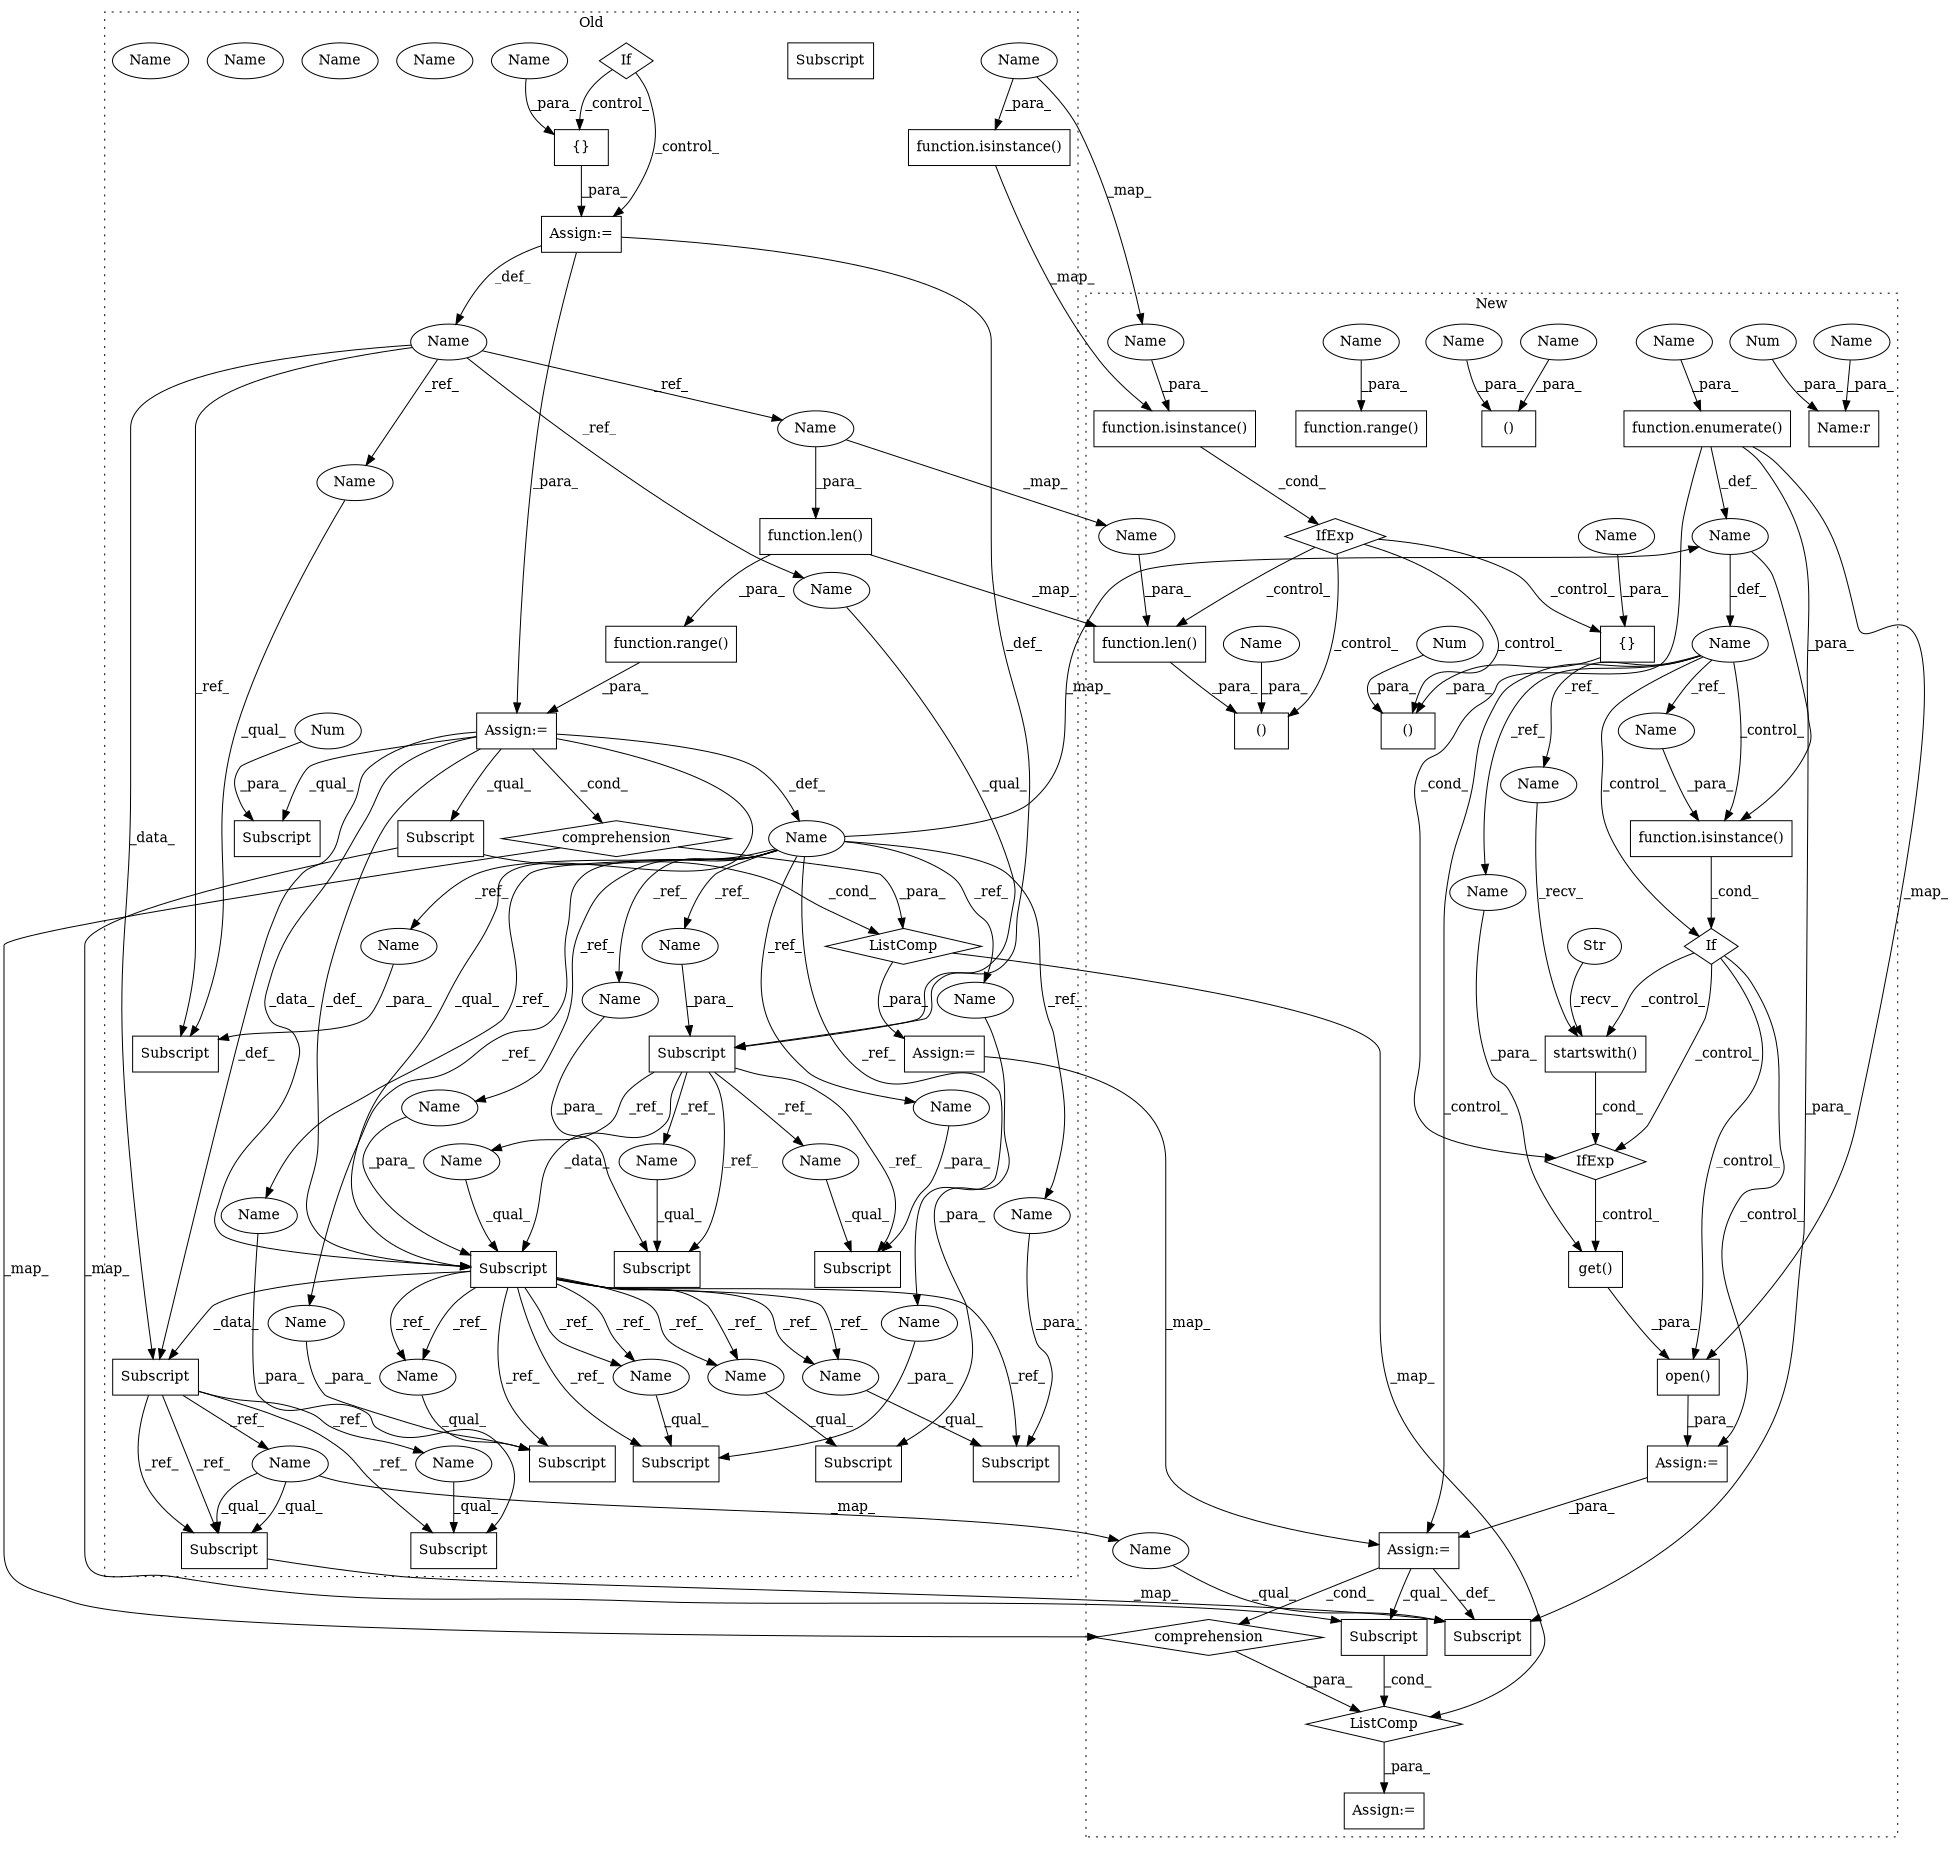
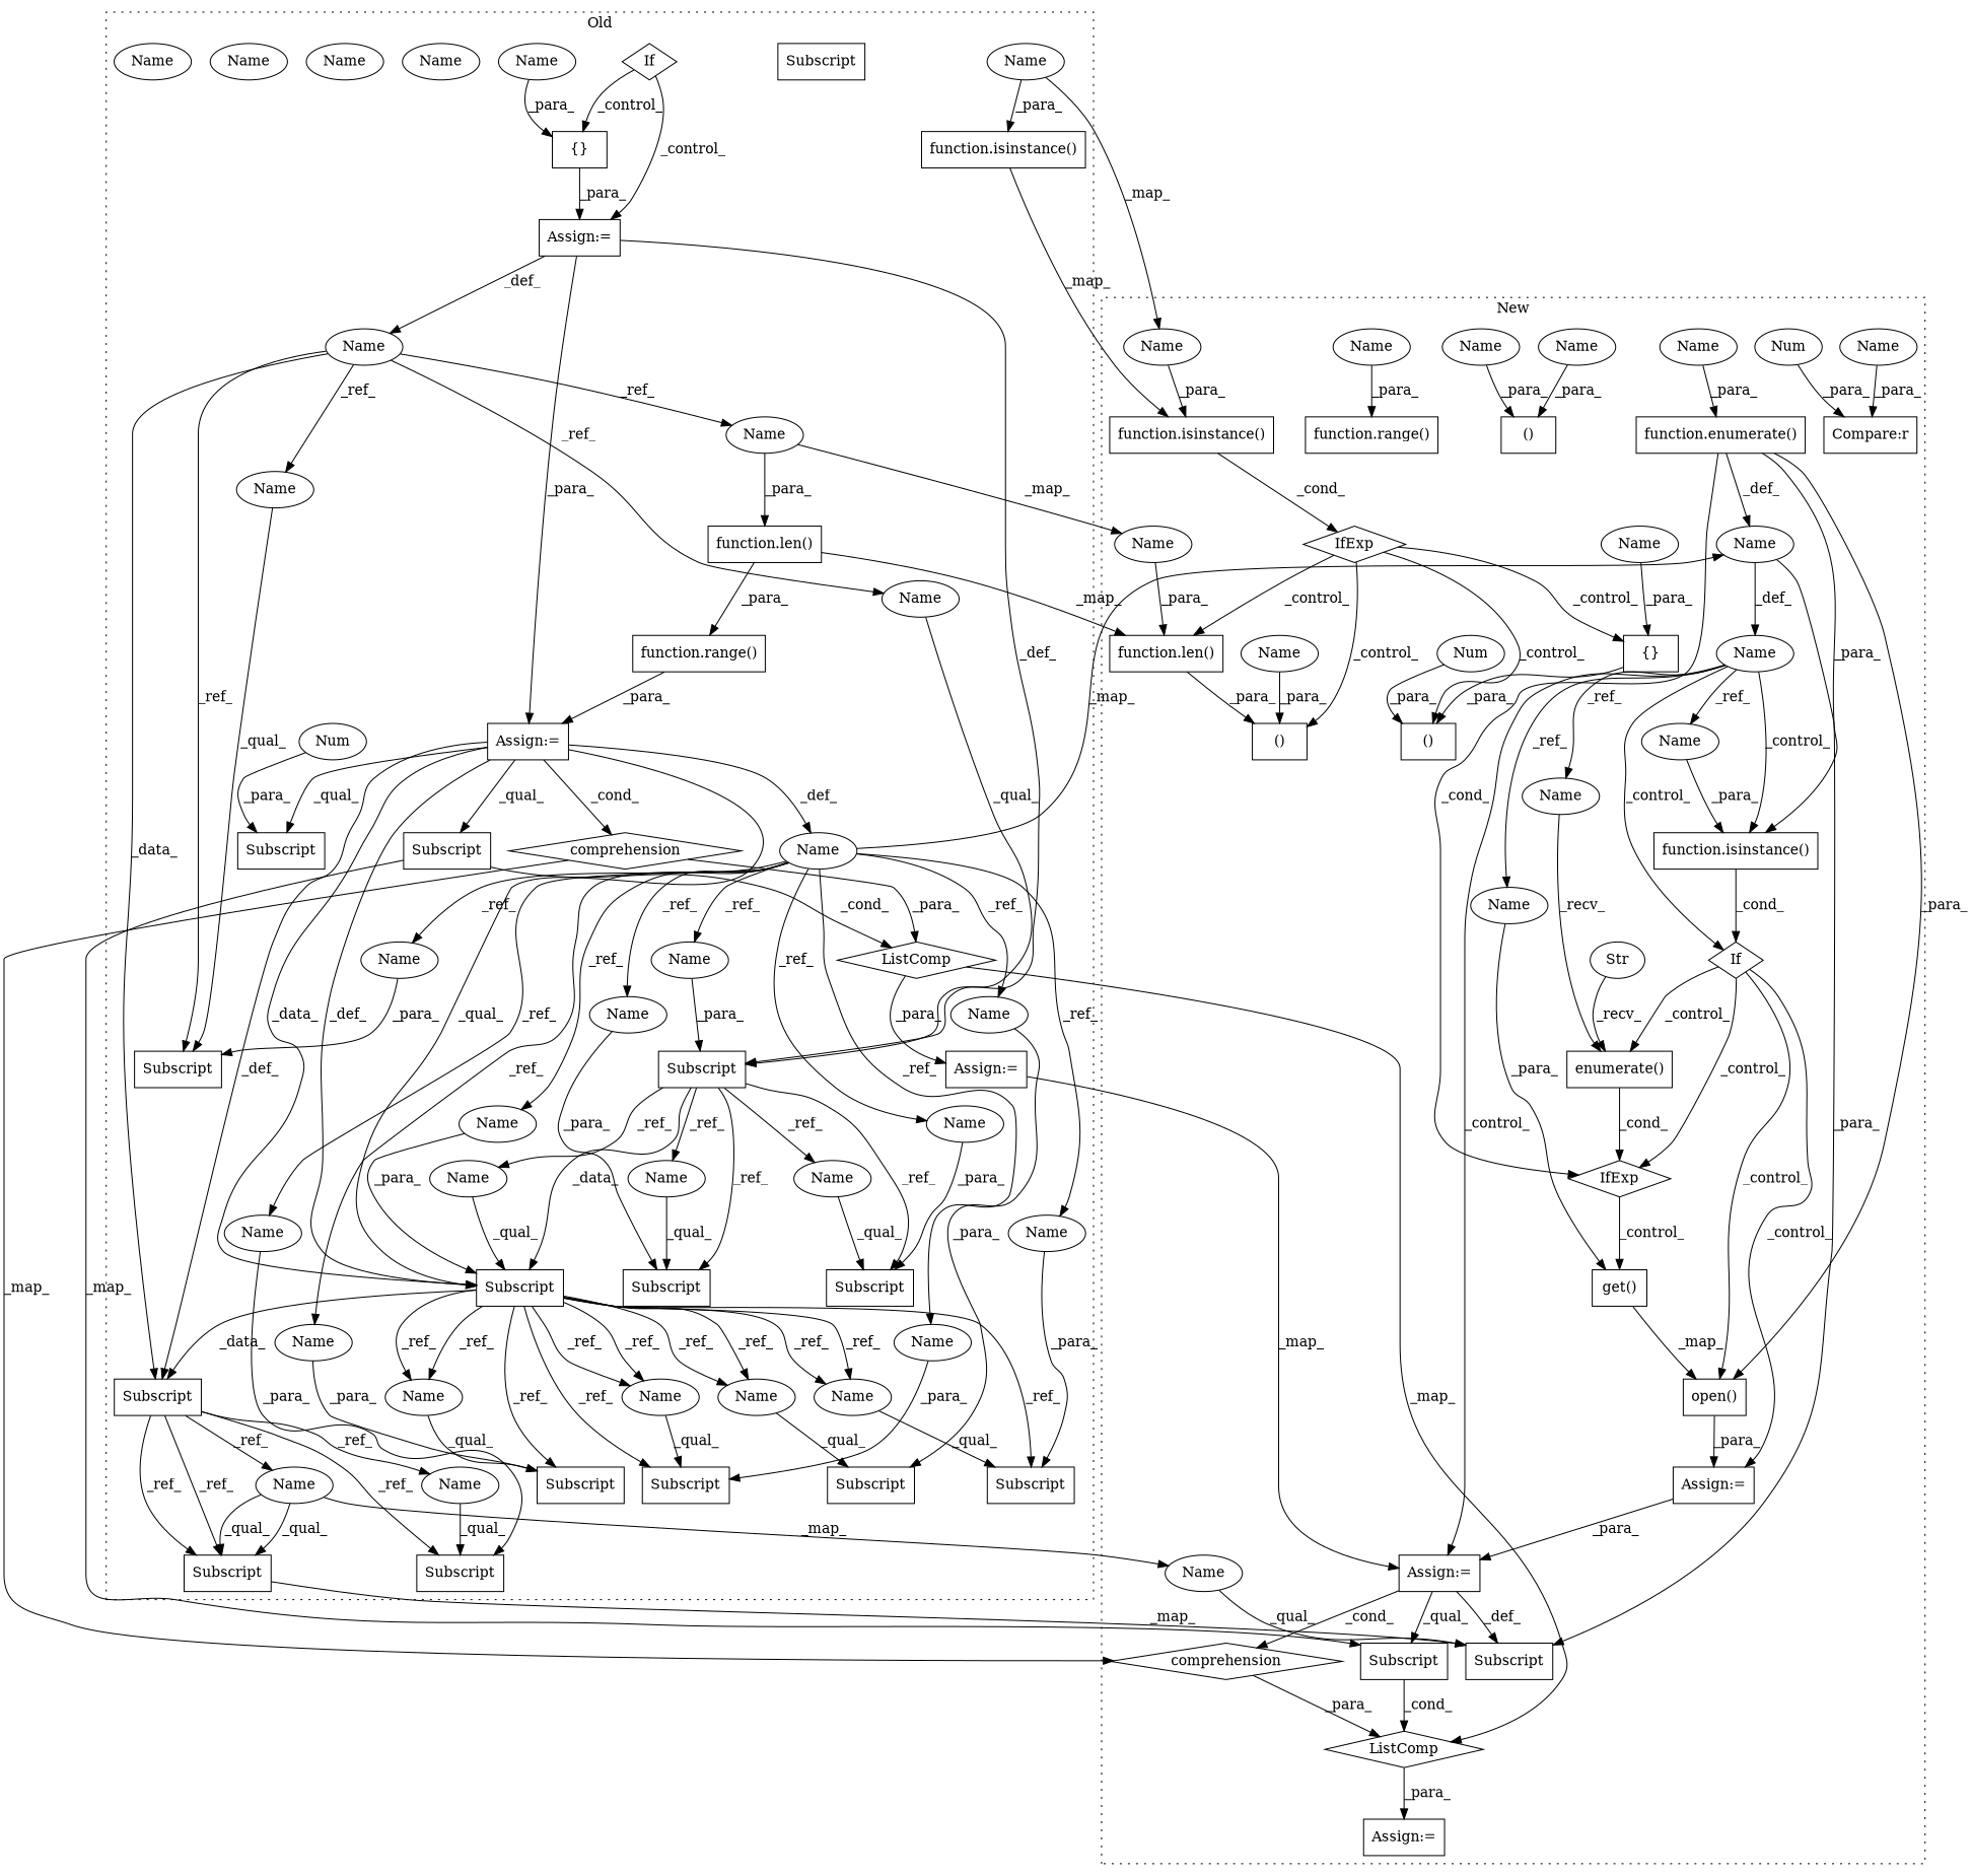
  digraph {
    node [a=87 l=4 s="6495,0" shape=ellipse]
    n1 [a=63 l="7,0" label=Subscript shape=box]
    n2 [a=59 l="1,0" label="{}" s="6141,6146" shape=box]
    n3 [a=96 l="3,14" label=If s="6091,6120" shape=diamond]
    n4 [a=63 l="51,0" label=Subscript s="6902,0" shape=box]
    n5 [a=63 l="7,0" label=Subscript s="6293,0" shape=box]
    n6 [l=1 label=Name s=6269]
    n7 [a=63 l="9,0" label=Subscript s="7007,0" shape=box]
    n8 [a=75 l="6,1" label="function.range()" s="6226,6241" shape=box]
    n9 [a=63 l="7,0" label=Subscript s="6402,0" shape=box]
    n10 [a=106 l=68 label=ListComp s=6901 shape=diamond]
    n11 [a=63 l="7,0" label=Subscript s="6348,0" shape=box]
    n12 [a=76 l=2 label=Num s=7013]
    n13 [a=63 l="7,0" label=Subscript s="6412,0" shape=box]
    n14 [a=75 l="11,1" label="function.isinstance()" s="6098,6119" shape=box]
    n15 [label=Name s=6134]
    n16 [a=63 l="7,0" label=Subscript s="6312,0" shape=box]
    n17 [a=75 l="4,1" label="function.len()" s="6232,6240" shape=box]
    n18 [a=63 l="7,0" label=Subscript shape=box]
    n19 [a=63 l="7,0" label=Subscript s="6912,0" shape=box]
    n20 [a=63 l="7,0" label=Subscript s="6618,0" shape=box]
    n21 [a=45 l=3 label=comprehension s=6954 shape=diamond]
    n22 [a=63 l="7,0" label=Subscript s="6557,0" shape=box]
    n23 [a=68 l=3 label="Assign:=" s=6223 shape=box]
    n24 [a=63 l="7,0" label=Subscript s="6505,0" shape=box]
    n25 [a=68 l=3 label="Assign:=" s=6138 shape=box]
    n26 [a=63 l="7,0" label=Subscript s="6526,0" shape=box]
    n27 [a=68 l=3 label="Assign:=" s=6898 shape=box]
    n28 [a=63 l="7,0" label=Subscript s="6912,0" shape=box]
    n29 [label=Name s=6912]
    n30 [label=Name s=6618]
    n31 [label=Name s=6142]
    n32 [label=Name s=6109]
    n33 [l=1 label=Name s=6407]
    n34 [l=1 label=Name s=6500]
    n35 [l=1 label=Name s=6623]
    n36 [l=1 label=Name s=6417]
    n37 [l=1 label=Name s=6531]
    n38 [l=1 label=Name s=6353]
    n39 [l=1 label=Name s=6562]
    n40 [l=1 label=Name s=6317]
    n41 [l=1 label=Name s=6510]
    n42 [l=1 label=Name s=6298]
    n43 [label=Name s=6312]
    n44 [label=Name s=6293]
    n45 [label=Name s=6236]
    n46 [label=Name s=6557]
    n47 [label=Name s=6505]
    n48 [label=Name s=6495]
    n49 [label=Name s=6526]
    n50 [label=Name s=6402]
    n51 [label=Name s=6348]
    n52 [label=Name s=6505]
    n53 [label=Name s=6526]
    n54 [label=Name s=6495]
    n55 [label=Name s=6557]
    n56 [label=Name s=6412]
    n57 [a=75 l="13,14" label="get()" s="6705,6720" shape=box]
    n58 [a=75 l="10,1" label="function.enumerate()" s="6601,6615" shape=box]
    n59 [a=96 l="3,37" label=If s="6630,6652" shape=diamond]
-   n60 [a=75 l="14,1" label="startswith()" s="6742,6762" shape=box]
+   n60 [a=75 l="14,1" label="enumerate()" s="6742,6762" shape=box]
    n61 [a=63 l="46,0" label=Subscript s="7387,0" shape=box]
    n62 [l=1 label=Name s=6592]
    n63 [a=66 l=6 label=Str s=6756]
    n64 [a=106 l=63 label=ListComp s=7386 shape=diamond]
    n65 [a=75 l="11,1" label="open()" s="6694,6771" shape=box]
    n66 [a=75 l="11,1" label="function.isinstance()" s="6442,6463" shape=box]
    n67 [a=54 l=6 label="()" s=6431 shape=box]
    n68 [a=59 l="1,0" label="{}" s="6474,6479" shape=box]
    n69 [a=54 l=6 label="()" s=6412 shape=box]
    n70 [a=75 l="4,1" label="function.len()" s="6422,6430" shape=box]
    n71 [a=54 l=8 label="()" s=6472 shape=box]
    n72 [a=63 l="7,0" label=Subscript s="7235,0" shape=box]
    n73 [a=51 l="4,6" label=IfExp s="6738,6763" shape=diamond]
    n74 [a=75 l="6,1" label="function.range()" s="7937,7944" shape=box]
-   n75 [a=40 l=5 label="Name:r" s=7487 shape=box]
+   n75 [a=40 l=5 label="Compare:r" s=7487 shape=box]
    n76 [a=51 l="4,6" label=IfExp s="6438,6464" shape=diamond]
    n77 [l=2 label=Name s=6595]
    n78 [a=75 l="11,1" label="function.isinstance()" s="6633,6651" shape=box]
    n79 [a=76 l=1 label=Num s=7491]
    n80 [a=76 l=1 label=Num s=6471]
    n81 [a=68 l=3 label="Assign:=" s=7383 shape=box]
    n82 [a=45 l=3 label=comprehension s=7434 shape=diamond]
    n83 [a=68 l=3 label="Assign:=" s=6691 shape=box]
    n84 [a=68 l=3 label="Assign:=" s=7242 shape=box]
    n85 [label=Name s=6475]
    n86 [label=Name s=6426]
    n87 [label=Name s=6433]
    n88 [label=Name s=6453]
    n89 [label=Name s=7235]
    n90 [label=Name s=6414]
    n91 [label=Name s=6611]
    n92 [l=2 label=Name s=6718]
    n93 [l=2 label=Name s=6742]
    n94 [l=2 label=Name s=6644]
    n95 [l=1 label=Name s=7943]
    n96 [l=1 label=Name s=7487]
    n97 [l=1 label=Name s=6411]
    subgraph cluster_1 {
      label=Old
      style=dotted
      n1
      n2
      n3
      n4
      n5
      n6
      n7
      n8
      n9
      n10
      n11
      n12
      n13
      n14
      n15
      n16
      n17
      n18
      n19
      n20
      n21
      n22
      n23
      n24
      n25
      n26
      n27
      n28
      n29
      n30
      n31
      n32
      n33
      n34
      n35
      n36
      n37
      n38
      n39
      n40
      n41
      n42
      n43
      n44
      n45
      n46
      n47
      n48
      n49
      n50
      n51
      n52
      n53
      n54
      n55
      n56
    }
    subgraph cluster_2 {
      label=New
      style=dotted
      n57
      n58
      n59
      n60
      n61
      n62
      n63
      n64
      n65
      n66
      n67
      n68
      n69
      n70
      n71
      n72
      n73
      n74
      n75
      n76
      n77
      n78
      n79
      n80
      n81
      n82
      n83
      n84
      n85
      n86
      n87
      n88
      n89
      n90
      n91
      n92
      n93
      n94
      n95
      n96
      n97
    }
    n2 -> n25 [label=_para_]
    n3 -> n2 [label=_control_]
    n3 -> n25 [label=_control_]
    n4 -> n10 [label=_cond_]
    n4 -> n61 [label=_map_]
    n5 -> n9 [label=_data_]
    n5 -> n11 [label=_ref_]
    n5 -> n13 [label=_ref_]
    n5 -> n50 [label=_ref_]
    n5 -> n51 [label=_ref_]
    n5 -> n56 [label=_ref_]
    n6 -> n33 [label=_ref_]
    n6 -> n34 [label=_ref_]
    n6 -> n35 [label=_ref_]
    n6 -> n36 [label=_ref_]
    n6 -> n37 [label=_ref_]
    n6 -> n38 [label=_ref_]
    n6 -> n39 [label=_ref_]
    n6 -> n40 [label=_ref_]
    n6 -> n41 [label=_ref_]
    n6 -> n42 [label=_ref_]
    n6 -> n62 [label=_map_]
    n8 -> n23 [label=_para_]
    n9 -> n18 [label=_data_]
    n9 -> n22 [label=_ref_]
    n9 -> n24 [label=_ref_]
    n9 -> n26 [label=_ref_]
    n9 -> n52 [label=_ref_]
    n9 -> n52 [label=_ref_]
    n9 -> n53 [label=_ref_]
    n9 -> n53 [label=_ref_]
    n9 -> n54 [label=_ref_]
    n9 -> n54 [label=_ref_]
    n9 -> n55 [label=_ref_]
    n9 -> n55 [label=_ref_]
    n10 -> n27 [label=_para_]
    n10 -> n64 [label=_map_]
    n12 -> n7 [label=_para_]
    n14 -> n66 [label=_map_]
    n15 -> n16 [label=_ref_]
    n15 -> n18 [label=_data_]
    n15 -> n43 [label=_ref_]
    n15 -> n44 [label=_ref_]
    n15 -> n45 [label=_ref_]
    n17 -> n8 [label=_para_]
    n17 -> n70 [label=_map_]
    n18 -> n20 [label=_ref_]
    n18 -> n28 [label=_ref_]
    n18 -> n28 [label=_ref_]
    n18 -> n29 [label=_ref_]
    n18 -> n30 [label=_ref_]
    n21 -> n10 [label=_para_]
    n21 -> n82 [label=_map_]
    n23 -> n4 [label=_qual_]
    n23 -> n6 [label=_def_]
    n23 -> n7 [label=_qual_]
    n23 -> n9 [label=_def_]
    n23 -> n9 [label=_data_]
    n23 -> n9 [label=_qual_]
    n23 -> n18 [label=_def_]
    n23 -> n21 [label=_cond_]
    n25 -> n5 [label=_def_]
    n25 -> n15 [label=_def_]
    n25 -> n23 [label=_para_]
    n27 -> n84 [label=_map_]
    n28 -> n72 [label=_map_]
    n29 -> n28 [label=_qual_]
    n29 -> n28 [label=_qual_]
    n29 -> n89 [label=_map_]
    n30 -> n20 [label=_qual_]
    n31 -> n2 [label=_para_]
    n32 -> n14 [label=_para_]
    n32 -> n88 [label=_map_]
    n33 -> n9 [label=_para_]
    n34 -> n1 [label=_para_]
    n35 -> n20 [label=_para_]
    n36 -> n13 [label=_para_]
    n37 -> n26 [label=_para_]
    n38 -> n11 [label=_para_]
    n39 -> n22 [label=_para_]
    n40 -> n16 [label=_para_]
    n41 -> n24 [label=_para_]
    n42 -> n5 [label=_para_]
    n43 -> n16 [label=_qual_]
    n44 -> n5 [label=_qual_]
    n45 -> n17 [label=_para_]
    n45 -> n86 [label=_map_]
    n50 -> n9 [label=_qual_]
    n51 -> n11 [label=_qual_]
    n52 -> n24 [label=_qual_]
    n53 -> n26 [label=_qual_]
    n54 -> n1 [label=_qual_]
    n55 -> n22 [label=_qual_]
    n56 -> n13 [label=_qual_]
-   n57 -> n65 [label=_para_]
+   n57 -> n65 [label=_map_]
    n58 -> n62 [label=_def_]
-   n58 -> n65 [label=_map_]
+   n58 -> n65 [label=_para_]
    n58 -> n73 [label=_cond_]
    n58 -> n78 [label=_para_]
    n59 -> n60 [label=_control_]
    n59 -> n65 [label=_control_]
    n59 -> n73 [label=_control_]
    n59 -> n83 [label=_control_]
    n60 -> n73 [label=_cond_]
    n61 -> n64 [label=_cond_]
    n62 -> n72 [label=_para_]
    n62 -> n77 [label=_def_]
    n63 -> n60 [label=_recv_]
    n64 -> n81 [label=_para_]
    n65 -> n83 [label=_para_]
    n66 -> n76 [label=_cond_]
    n68 -> n71 [label=_para_]
    n70 -> n67 [label=_para_]
    n73 -> n57 [label=_control_]
    n76 -> n67 [label=_control_]
    n76 -> n68 [label=_control_]
    n76 -> n70 [label=_control_]
    n76 -> n71 [label=_control_]
    n77 -> n59 [label=_control_]
    n77 -> n78 [label=_control_]
    n77 -> n84 [label=_control_]
    n77 -> n92 [label=_ref_]
    n77 -> n93 [label=_ref_]
    n77 -> n94 [label=_ref_]
    n78 -> n59 [label=_cond_]
    n79 -> n75 [label=_para_]
    n80 -> n71 [label=_para_]
    n82 -> n64 [label=_para_]
    n83 -> n84 [label=_para_]
    n84 -> n61 [label=_qual_]
    n84 -> n72 [label=_def_]
    n84 -> n82 [label=_cond_]
    n85 -> n68 [label=_para_]
    n86 -> n70 [label=_para_]
    n87 -> n67 [label=_para_]
    n88 -> n66 [label=_para_]
    n89 -> n72 [label=_qual_]
    n90 -> n69 [label=_para_]
    n91 -> n58 [label=_para_]
    n92 -> n57 [label=_para_]
    n93 -> n60 [label=_recv_]
    n94 -> n78 [label=_para_]
    n95 -> n74 [label=_para_]
    n96 -> n75 [label=_para_]
    n97 -> n69 [label=_para_]
  }
